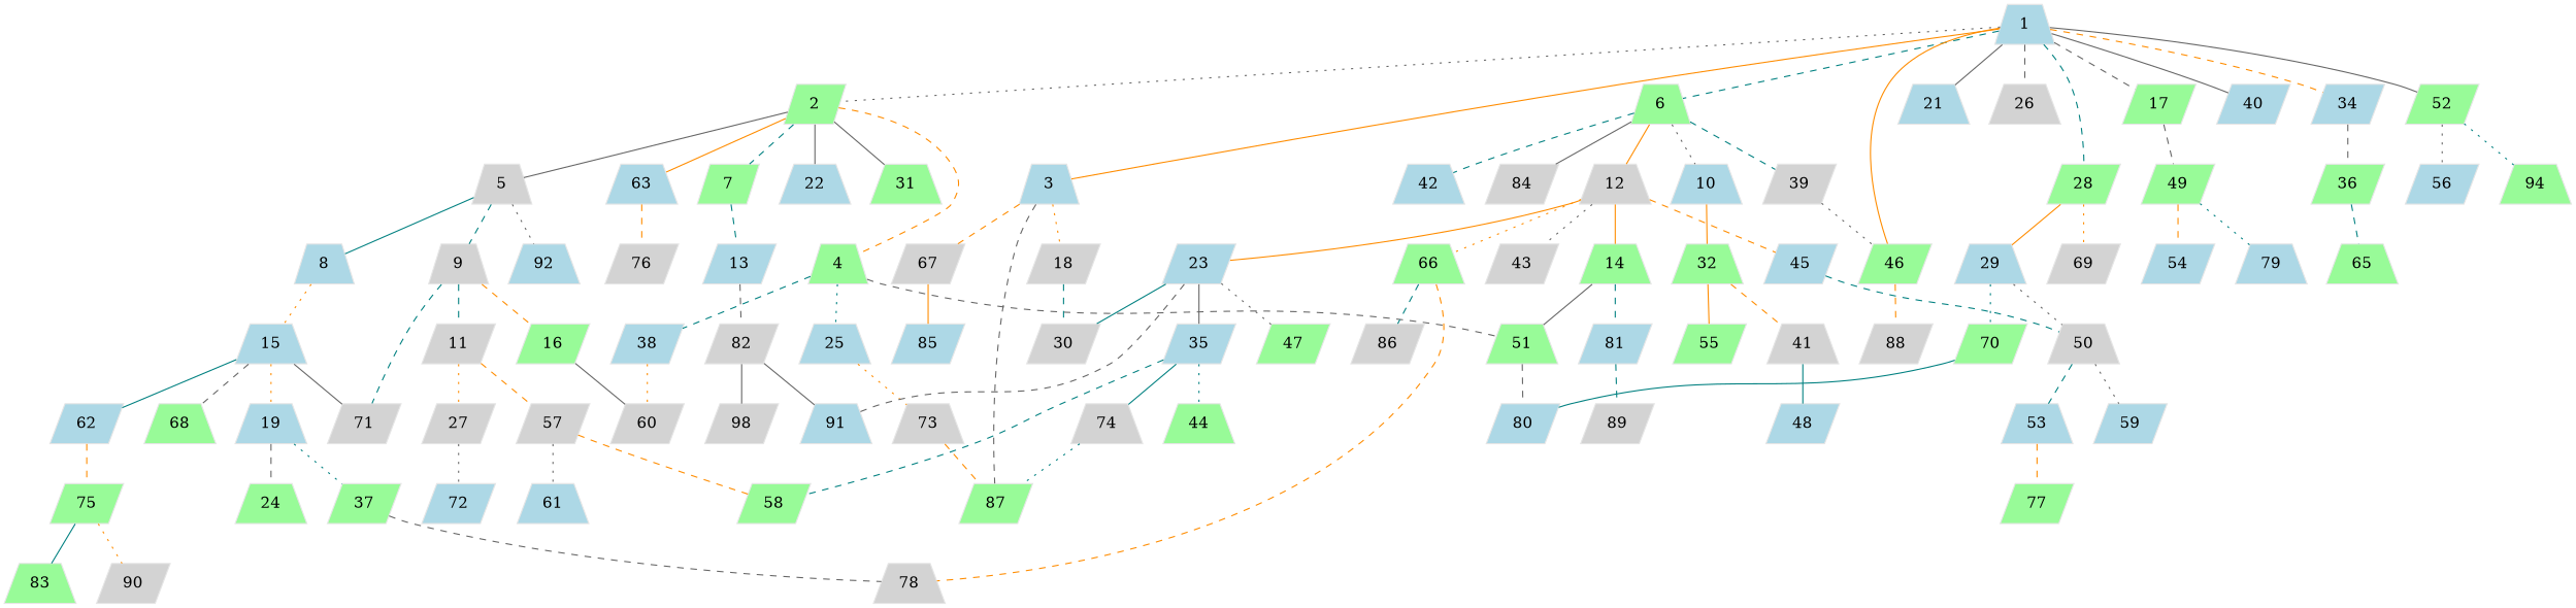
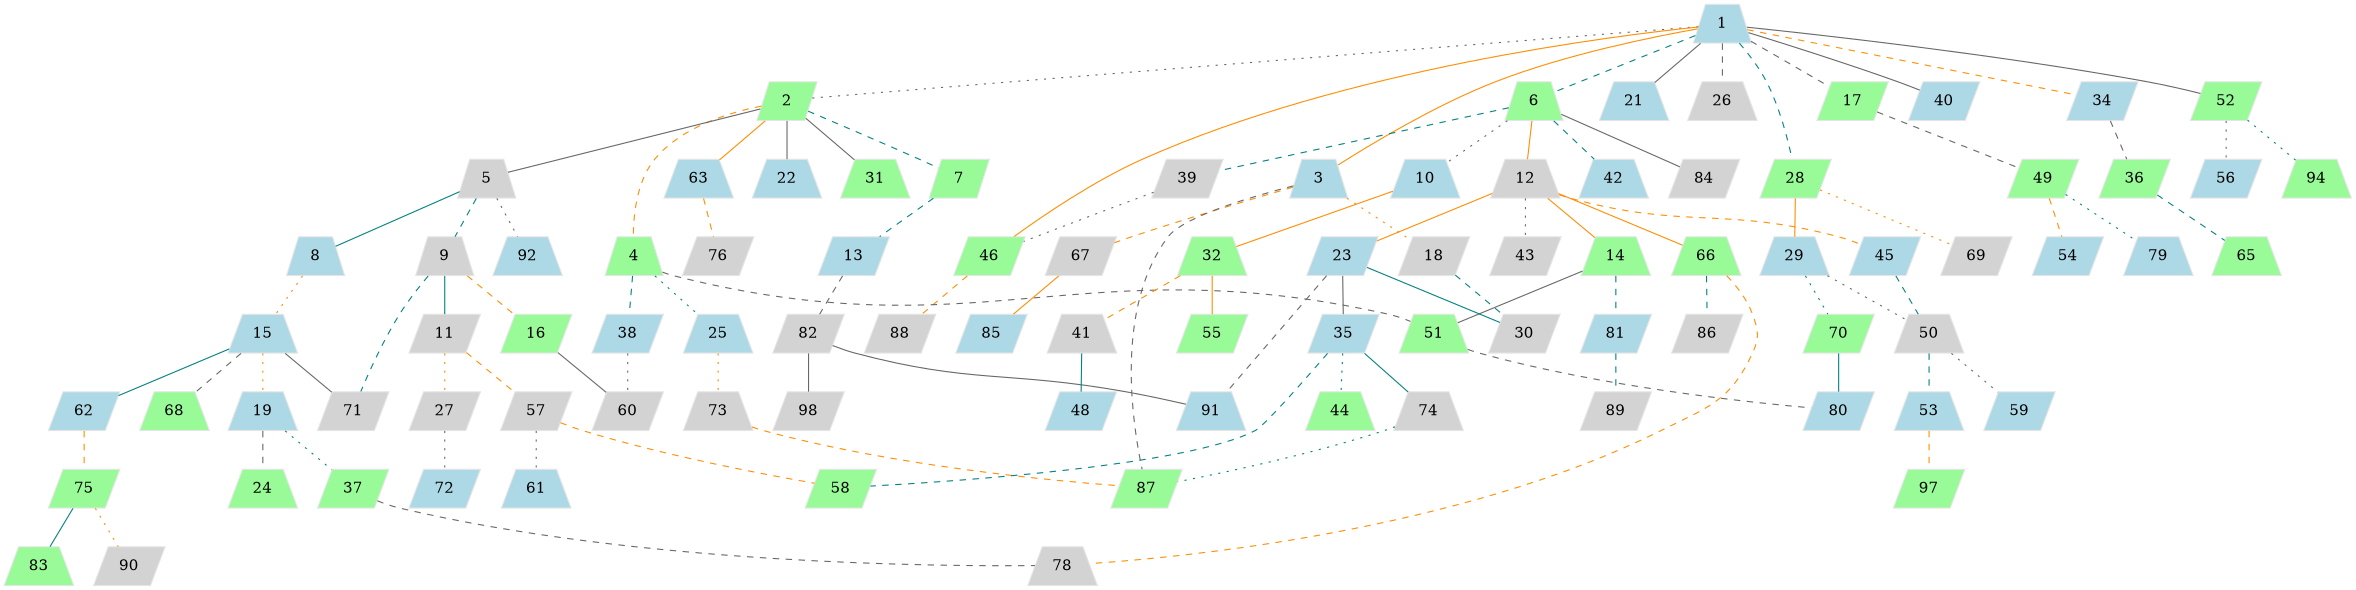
  graph {
    fontname="DejaVu Serif"
    node [color=gray90 fillcolor=lightblue fontname="DejaVu Serif" shape=parallelogram style=filled]
    edge [color=gray40 fontname="DejaVu Serif" style=dashed]
    1 [shape=trapezium]
    2 [fillcolor=palegreen]
    3 [shape=trapezium]
    6 [fillcolor=palegreen shape=trapezium]
    17 [fillcolor=palegreen]
    21 [shape=trapezium]
    26 [fillcolor=lightgrey shape=trapezium]
    28 [fillcolor=palegreen]
    34
    40
    46 [fillcolor=palegreen]
    52 [fillcolor=palegreen]
    4 [fillcolor=palegreen shape=trapezium]
    5 [fillcolor=lightgrey shape=trapezium]
    7 [fillcolor=palegreen]
    22 [shape=trapezium]
    31 [fillcolor=palegreen shape=trapezium]
    63 [shape=trapezium]
    18 [fillcolor=lightgrey]
    67 [fillcolor=lightgrey]
    87 [fillcolor=palegreen]
    10 [shape=trapezium]
    12 [fillcolor=lightgrey shape=trapezium]
    39 [fillcolor=lightgrey]
    42 [shape=trapezium]
    84 [fillcolor=lightgrey]
    49 [fillcolor=palegreen]
    29 [shape=trapezium]
    69 [fillcolor=lightgrey]
    36 [fillcolor=palegreen]
    88 [fillcolor=lightgrey]
    56
    n33 [fillcolor=palegreen label=94 shape=trapezium]
    25 [shape=trapezium]
    38
    51 [fillcolor=palegreen shape=trapezium]
    8 [shape=trapezium]
    9 [fillcolor=lightgrey shape=trapezium]
    92 [shape=trapezium]
    13
    76 [fillcolor=lightgrey]
    30 [fillcolor=lightgrey]
    85
    73 [fillcolor=lightgrey shape=trapezium]
    60 [fillcolor=lightgrey]
    80
    15 [shape=trapezium]
    11 [fillcolor=lightgrey]
    16 [fillcolor=palegreen]
    71 [fillcolor=lightgrey]
    32 [fillcolor=palegreen shape=trapezium]
    14 [fillcolor=palegreen shape=trapezium]
    23
    43 [fillcolor=lightgrey]
    45
    66 [fillcolor=palegreen shape=trapezium]
    82 [fillcolor=lightgrey]
    19 [shape=trapezium]
    62
    68 [fillcolor=palegreen shape=trapezium]
    27 [fillcolor=lightgrey]
    57 [fillcolor=lightgrey]
    41 [fillcolor=lightgrey shape=trapezium]
    55 [fillcolor=palegreen]
    72
    58 [fillcolor=palegreen]
    61 [shape=trapezium]
    81
    35
-   47 [fillcolor=palegreen]
    91 [shape=trapezium]
    50 [fillcolor=lightgrey shape=trapezium]
    78 [fillcolor=lightgrey shape=trapezium]
    86 [fillcolor=lightgrey]
    n75 [fillcolor=lightgrey label=98]
    89 [fillcolor=lightgrey]
    24 [fillcolor=palegreen shape=trapezium]
    37 [fillcolor=palegreen]
    75 [fillcolor=palegreen]
    54
    79 [shape=trapezium]
    44 [fillcolor=palegreen shape=trapezium]
    74 [fillcolor=lightgrey shape=trapezium]
    70 [fillcolor=palegreen]
    53 [shape=trapezium]
    59
    48
    65 [fillcolor=palegreen shape=trapezium]
-   77 [fillcolor=palegreen]
+   77 [fillcolor=palegreen label=97]
    83 [fillcolor=palegreen shape=trapezium]
    90 [fillcolor=lightgrey]
    1 -- 2 [style=dotted]
    1 -- 3 [color=darkorange style=solid]
    1 -- 6 [color=teal]
    1 -- 17
    1 -- 21 [style=solid]
    1 -- 26
    1 -- 28 [color=teal]
    1 -- 34 [color=darkorange]
    1 -- 40 [style=solid]
    1 -- 46 [color=darkorange style=solid]
    1 -- 52 [style=solid]
    2 -- 4 [color=darkorange]
    2 -- 5 [style=solid]
    2 -- 7 [color=teal]
    2 -- 22 [style=solid]
    2 -- 31 [style=solid]
    2 -- 63 [color=darkorange style=solid]
    3 -- 18 [color=darkorange style=dotted]
    3 -- 67 [color=darkorange]
    3 -- 87
    6 -- 10 [style=dotted]
    6 -- 12 [color=darkorange style=solid]
    6 -- 39 [color=teal]
    6 -- 42 [color=teal]
    6 -- 84 [style=solid]
    17 -- 49
    28 -- 29 [color=darkorange style=solid]
    28 -- 69 [color=darkorange style=dotted]
    34 -- 36
    46 -- 88 [color=darkorange]
    52 -- 56 [style=dotted]
    52 -- n33 [color=teal style=dotted]
    4 -- 25 [color=teal style=dotted]
    4 -- 38 [color=teal]
    4 -- 51
    5 -- 8 [color=teal style=solid]
    5 -- 9 [color=teal]
    5 -- 92 [style=dotted]
    7 -- 13 [color=teal]
    63 -- 76 [color=darkorange]
    18 -- 30 [color=teal]
    67 -- 85 [color=darkorange style=solid]
    10 -- 32 [color=darkorange style=solid]
    12 -- 14 [color=darkorange style=solid]
    12 -- 23 [color=darkorange style=solid]
    12 -- 43 [style=dotted]
    12 -- 45 [color=darkorange]
-   12 -- 66 [color=darkorange style=dotted]
+   12 -- 66 [color=darkorange style=solid]
    39 -- 46 [style=dotted]
    49 -- 54 [color=darkorange]
    49 -- 79 [color=teal style=dotted]
    29 -- 50 [style=dotted]
    29 -- 70 [color=teal style=dotted]
    36 -- 65 [color=teal]
    25 -- 73 [color=darkorange style=dotted]
-   38 -- 60 [color=darkorange style=dotted]
+   38 -- 60 [style=dotted]
    51 -- 80
    8 -- 15 [color=darkorange style=dotted]
-   9 -- 11 [color=teal]
+   9 -- 11 [color=teal style=solid]
    9 -- 16 [color=darkorange]
    9 -- 71 [color=teal]
    13 -- 82
    73 -- 87 [color=darkorange]
    15 -- 71 [style=solid]
    15 -- 19 [color=darkorange style=dotted]
    15 -- 62 [color=teal style=solid]
    15 -- 68
    11 -- 27 [color=darkorange style=dotted]
    11 -- 57 [color=darkorange]
    16 -- 60 [style=solid]
    32 -- 41 [color=darkorange]
    32 -- 55 [color=darkorange style=solid]
    14 -- 51 [style=solid]
    14 -- 81 [color=teal]
    23 -- 30 [color=teal style=solid]
    23 -- 35 [style=solid]
-   23 -- 47 [style=dotted]
    23 -- 91
    45 -- 50 [color=teal]
    66 -- 78 [color=darkorange]
    66 -- 86 [color=teal]
    82 -- 91 [style=solid]
    82 -- n75 [style=solid]
    19 -- 24
    19 -- 37 [color=teal style=dotted]
    62 -- 75 [color=darkorange]
    27 -- 72 [style=dotted]
    57 -- 58 [color=darkorange]
    57 -- 61 [style=dotted]
    41 -- 48 [color=teal style=solid]
    81 -- 89 [color=teal]
    35 -- 58 [color=teal]
    35 -- 44 [color=teal style=dotted]
    35 -- 74 [color=teal style=solid]
    50 -- 53 [color=teal]
    50 -- 59 [style=dotted]
    37 -- 78
    75 -- 83 [color=teal style=solid]
    75 -- 90 [color=darkorange style=dotted]
    74 -- 87 [color=teal style=dotted]
    70 -- 80 [color=teal style=solid]
    53 -- 77 [color=darkorange]
  }
